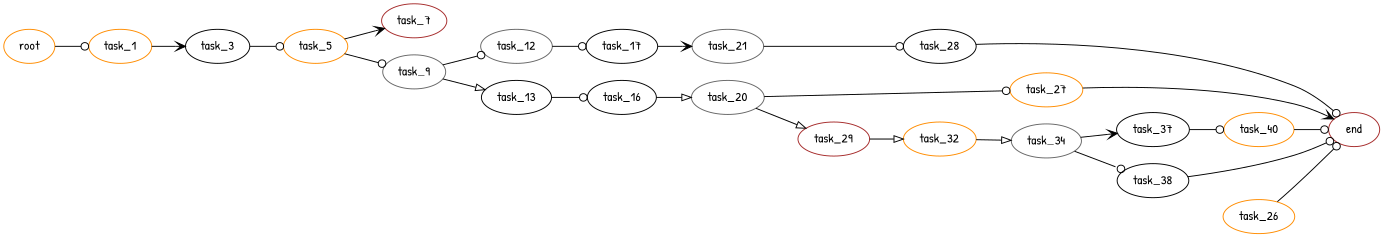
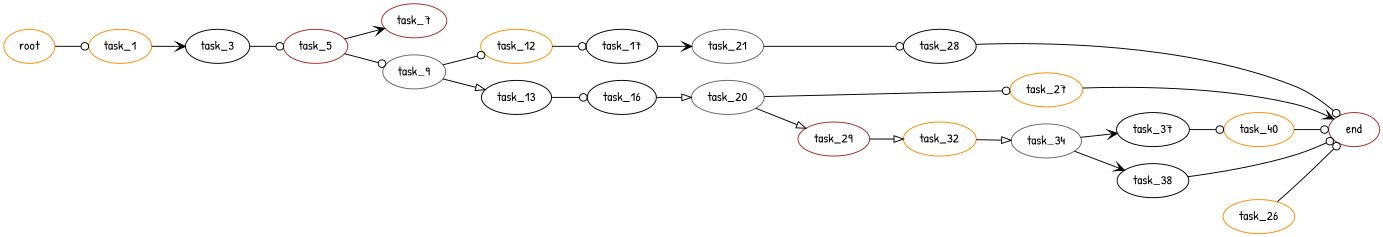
  digraph {
    fontname="Patrick Hand"
    rankdir=LR
    node [color=darkorange fontname="Patrick Hand"]
    edge [arrowhead=odot fontname="Patrick Hand"]
    root
    task_1
    task_3 [color=black]
-   task_5
+   task_5 [color=brown]
    task_7 [color=brown]
    task_9 [color=gray40]
-   task_12 [color=gray40]
+   task_12
    task_13 [color=black]
    task_17 [color=black]
    task_16 [color=black]
    task_21 [color=gray40]
    task_20 [color=gray40]
    task_27
    task_29 [color=brown]
    task_28 [color=black]
    end [color=brown]
    task_26
    task_32
    task_34 [color=gray40]
    task_37 [color=black]
    task_38 [color=black]
    task_40
    root -> task_1
    task_1 -> task_3 [arrowhead=vee]
    task_3 -> task_5
    task_5 -> task_7 [arrowhead=vee]
    task_5 -> task_9
    task_9 -> task_12
    task_9 -> task_13 [arrowhead=onormal]
    task_12 -> task_17
    task_13 -> task_16
    task_17 -> task_21 [arrowhead=vee]
    task_16 -> task_20 [arrowhead=onormal]
    task_21 -> task_28
    task_20 -> task_27
    task_20 -> task_29 [arrowhead=onormal]
    task_27 -> end [arrowhead=vee]
    task_29 -> task_32 [arrowhead=onormal]
    task_28 -> end
    task_26 -> end
    task_32 -> task_34 [arrowhead=onormal]
    task_34 -> task_37 [arrowhead=vee]
-   task_34 -> task_38
+   task_34 -> task_38 [arrowhead=vee]
    task_37 -> task_40
    task_38 -> end
    task_40 -> end
  }
